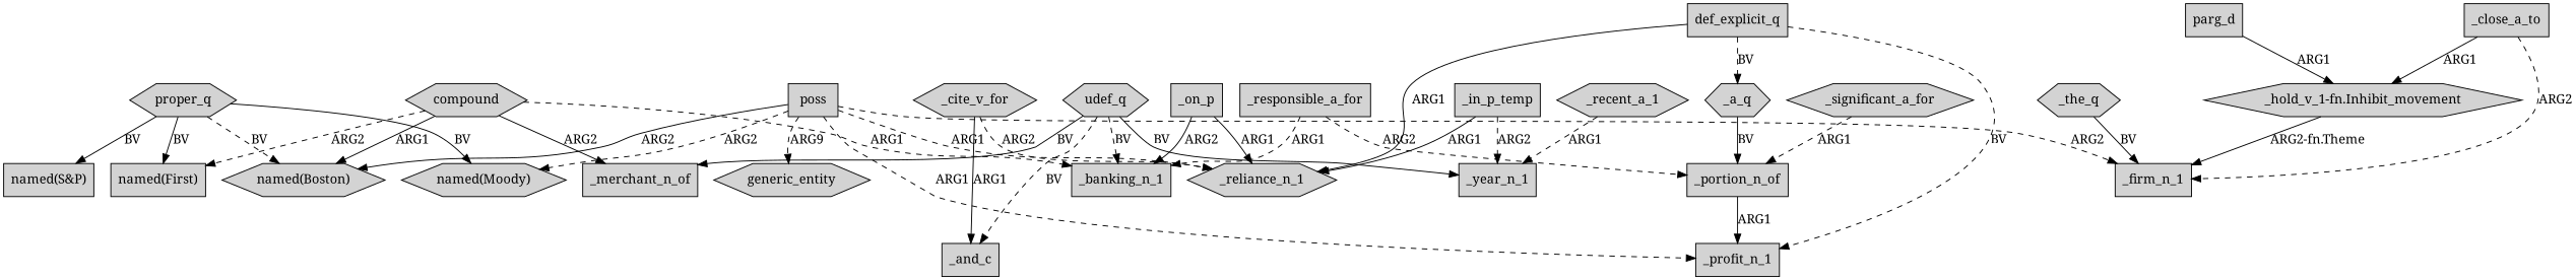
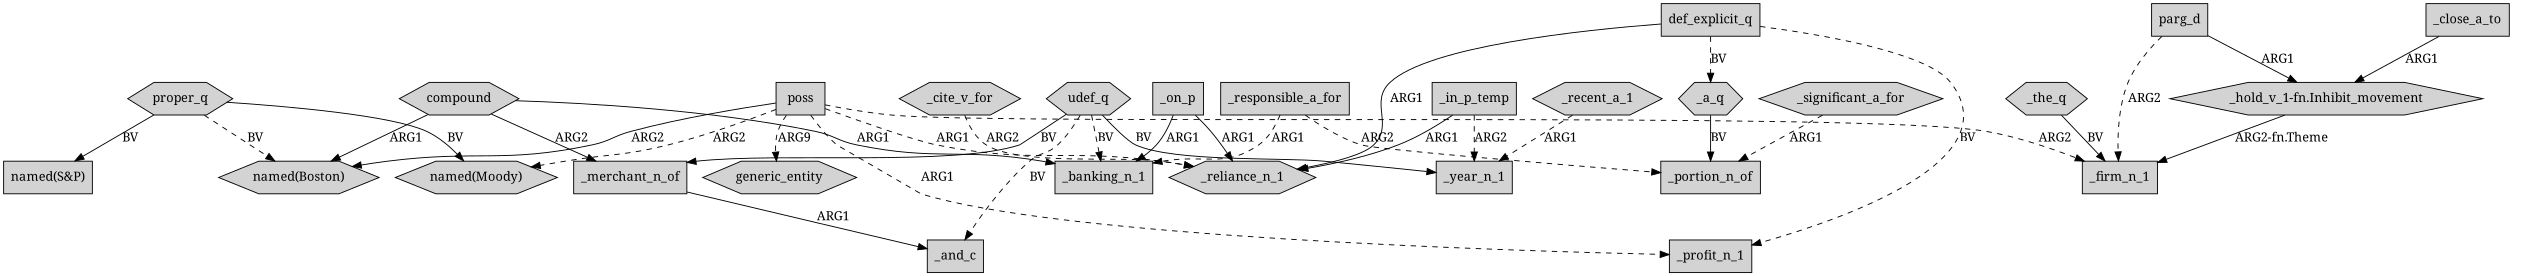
  digraph {
    fontname="Noto Serif"
    node [fontname="Noto Serif" shape=box style=filled]
    edge [fontname="Noto Serif" style=solid]
    udef_q [shape=hexagon]
    _merchant_n_of
    _year_n_1
    _banking_n_1
    _and_c
    proper_q [shape=hexagon]
    "named(Boston)" [shape=hexagon]
    "named(Moody)" [shape=hexagon]
-   "named(First)"
    "named(S&P)"
    poss
    generic_entity [shape=hexagon]
    _profit_n_1
    _reliance_n_1 [shape=hexagon]
    _firm_n_1
    def_explicit_q
    _a_q [shape=hexagon]
    _in_p_temp
    compound [shape=hexagon]
    _significant_a_for [shape=hexagon]
    _portion_n_of
    _on_p
    _responsible_a_for
    "_hold_v_1-fn.Inhibit_movement" [shape=hexagon]
    parg_d
    _recent_a_1 [shape=hexagon]
    _cite_v_for [shape=hexagon]
    _the_q [shape=hexagon]
    _close_a_to
    udef_q -> _merchant_n_of [label=BV]
    udef_q -> _year_n_1 [label=BV]
    udef_q -> _banking_n_1 [label=BV style=dashed]
    udef_q -> _and_c [label=BV style=dashed]
    proper_q -> "named(Boston)" [label=BV style=dashed]
    proper_q -> "named(Moody)" [label=BV]
-   proper_q -> "named(First)" [label=BV]
    proper_q -> "named(S&P)" [label=BV]
    poss -> "named(Boston)" [label=ARG2]
    poss -> "named(Moody)" [label=ARG2 style=dashed]
    poss -> generic_entity [label=ARG9 style=dashed]
    poss -> _profit_n_1 [label=ARG1 style=dashed]
    poss -> _reliance_n_1 [label=ARG1 style=dashed]
    poss -> _firm_n_1 [label=ARG2 style=dashed]
    def_explicit_q -> _profit_n_1 [label=BV style=dashed]
    def_explicit_q -> _reliance_n_1 [label=ARG1]
    def_explicit_q -> _a_q [label=BV style=dashed]
    _a_q -> _portion_n_of [label=BV]
    _in_p_temp -> _year_n_1 [label=ARG2 style=dashed]
    _in_p_temp -> _reliance_n_1 [label=ARG1]
    compound -> _merchant_n_of [label=ARG2]
-   compound -> _banking_n_1 [label=ARG1 style=dashed]
+   compound -> _banking_n_1 [label=ARG1]
    compound -> "named(Boston)" [label=ARG1]
-   compound -> "named(First)" [label=ARG2 style=dashed]
    _significant_a_for -> _portion_n_of [label=ARG1 style=dashed]
-   _portion_n_of -> _profit_n_1 [label=ARG1]
-   _on_p -> _banking_n_1 [label=ARG2]
+   _on_p -> _banking_n_1 [label=ARG1]
    _on_p -> _reliance_n_1 [label=ARG1]
    _responsible_a_for -> _banking_n_1 [label=ARG1 style=dashed]
    _responsible_a_for -> _portion_n_of [label=ARG2 style=dashed]
    "_hold_v_1-fn.Inhibit_movement" -> _firm_n_1 [label="ARG2-fn.Theme"]
-   _close_a_to -> _firm_n_1 [label=ARG2 style=dashed]
+   parg_d -> _firm_n_1 [label=ARG2 style=dashed]
    parg_d -> "_hold_v_1-fn.Inhibit_movement" [label=ARG1]
    _recent_a_1 -> _year_n_1 [label=ARG1 style=dashed]
-   _cite_v_for -> _and_c [label=ARG1]
+   _merchant_n_of -> _and_c [label=ARG1]
    _cite_v_for -> _reliance_n_1 [label=ARG2 style=dashed]
    _the_q -> _firm_n_1 [label=BV]
    _close_a_to -> "_hold_v_1-fn.Inhibit_movement" [label=ARG1]
  }
